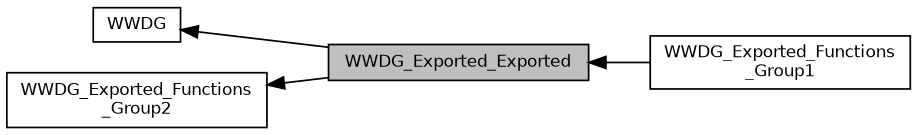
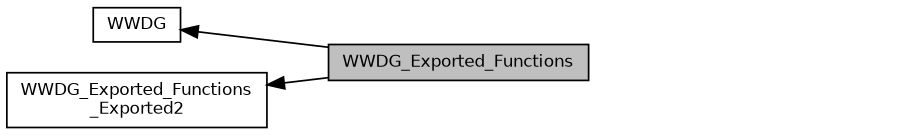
  digraph {
    rankdir=LR
    node [color=black fillcolor=white fontname=Helvetica fontsize=10 shape=record style=filled]
    edge [dir=back fontname=Helvetica fontsize=10 labelfontname=Helvetica labelfontsize=10 shape=plaintext style=solid]
    n1 [height=0.2 label=WWDG width=0.4]
-   n2 [fillcolor=grey75 fontcolor=black height=0.2 label=WWDG_Exported_Exported width=0.4]
-   n3 [height=0.2 label="WWDG_Exported_Functions\l_Group1" width=0.4]
-   n4 [height=0.2 label="WWDG_Exported_Functions\l_Group2" width=0.4]
+   n2 [fillcolor=grey75 fontcolor=black height=0.2 label=WWDG_Exported_Functions width=0.4]
+   n4 [height=0.2 label="WWDG_Exported_Functions\l_Exported2" width=0.4]
    n1 -> n2
-   n2 -> n3
    n4 -> n2
  }
